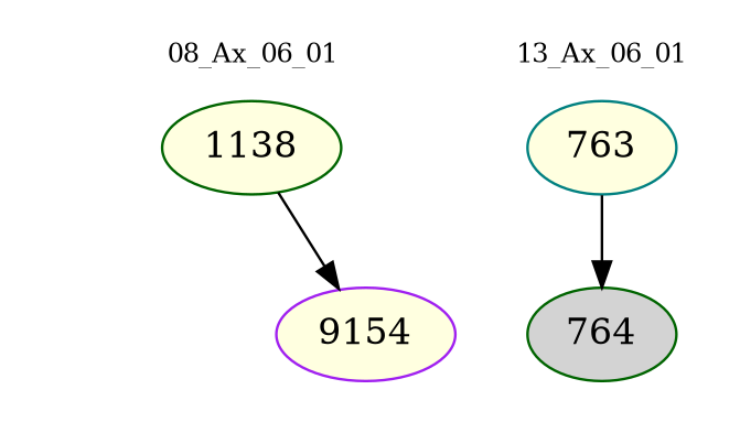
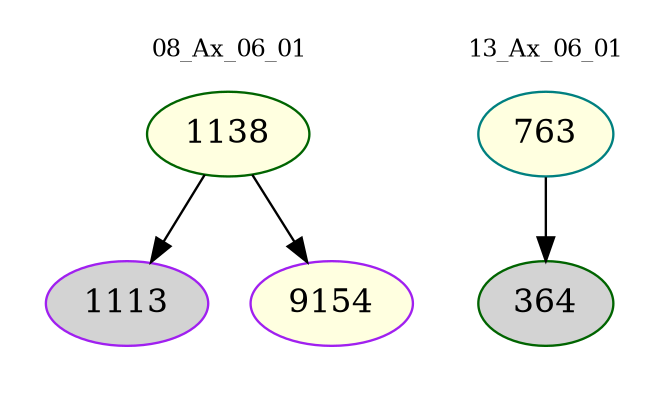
  digraph {
    node [color=darkgreen fillcolor=lightyellow style=filled]
    edge [color=black]
    n1 [label=1138]
+   n2 [color=purple fillcolor=lightgrey label=1113]
    n3 [color=purple label=9154]
    n4 [color=teal label=763]
-   n5 [fillcolor=lightgrey label=764]
+   n5 [fillcolor=lightgrey label=364]
    subgraph cluster_1 {
      color=white
      fontsize=10
      label="08_Ax_06_01"
      n1
+     n2
      n3
    }
    subgraph cluster_2 {
      color=white
      fontsize=10
      label="13_Ax_06_01"
      n4
      n5
    }
+   n1 -> n2
    n1 -> n3
    n4 -> n5
  }
